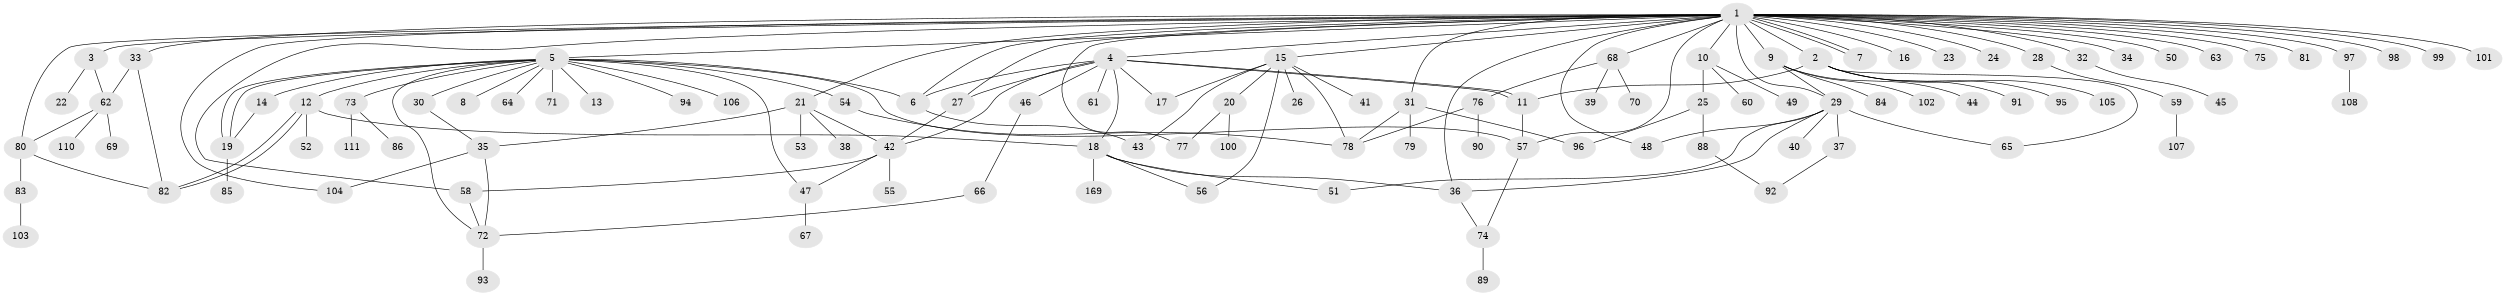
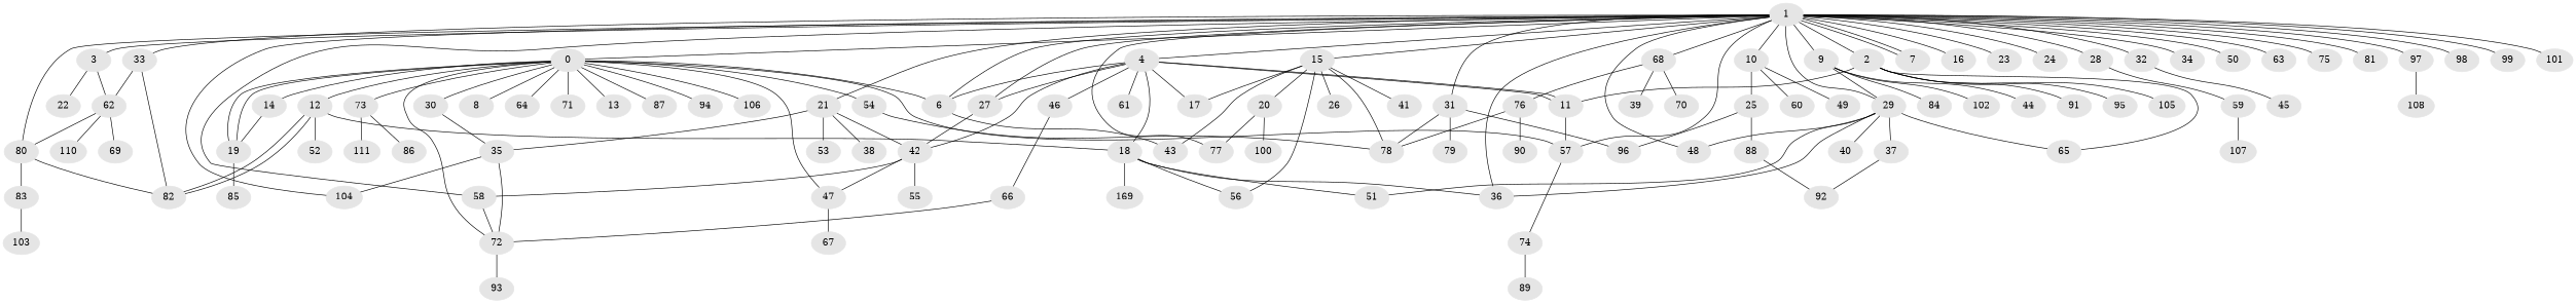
  graph {
    node [color=gray90 style=filled]
    1
    2
    3
    4
-   5
+   5 [label=0]
    6
    7
    9
    10
    15
    16
    21
    23
    24
    27
    28
    29
    31
    32
    33
    34
    36
    48
    50
    57
    58
    63
    68
    75
    77
    80
    81
    97
    98
    99
    101
    104
    11
    65
    91
    95
    105
    22
    62
    17
    42
    46
    61
    18
    8
    12
    13
    14
    19
    30
    47
    54
    64
    71
    72
    73
+   87
    94
    106
    43
    44
    84
    102
    25
    49
    60
    20
    26
    41
    56
    78
    35
    38
    53
    59
    51
    37
    40
    96
    79
    45
    82
    74
    39
    70
    76
    83
    108
    69
    110
    55
    66
    52
    85
    67
    93
    86
    111
    88
    n105 [label=169]
    100
    92
    107
    89
    90
    103
    1 -- 2
    1 -- 3
    1 -- 4
    1 -- 5
    1 -- 6
    1 -- 7
    1 -- 7
    1 -- 9
    1 -- 10
    1 -- 15
    1 -- 16
    1 -- 21
    1 -- 23
    1 -- 24
    1 -- 27
    1 -- 28
    1 -- 29
    1 -- 31
    1 -- 32
    1 -- 33
    1 -- 34
    1 -- 36
    1 -- 48
    1 -- 50
    1 -- 57
    1 -- 58
    1 -- 63
    1 -- 68
    1 -- 75
    1 -- 77
    1 -- 80
    1 -- 81
    1 -- 97
    1 -- 98
    1 -- 99
    1 -- 101
    1 -- 104
    2 -- 11
    2 -- 65
    2 -- 91
    2 -- 95
    2 -- 105
    3 -- 22
    3 -- 62
    4 -- 6
    4 -- 27
    4 -- 11
    4 -- 11
    4 -- 17
    4 -- 42
    4 -- 46
    4 -- 61
    4 -- 18
    5 -- 6
    5 -- 57
    5 -- 8
    5 -- 12
    5 -- 13
    5 -- 14
    5 -- 19
    5 -- 19
    5 -- 30
    5 -- 47
    5 -- 54
    5 -- 64
    5 -- 71
    5 -- 72
    5 -- 73
+   5 -- 87
    5 -- 94
    5 -- 106
    6 -- 43
    9 -- 29
    9 -- 44
    9 -- 84
    9 -- 102
    10 -- 25
    10 -- 49
    10 -- 60
    15 -- 17
    15 -- 43
    15 -- 20
    15 -- 26
    15 -- 41
    15 -- 56
    15 -- 78
    21 -- 42
    21 -- 35
    21 -- 38
    21 -- 53
    27 -- 42
    28 -- 59
    29 -- 36
    29 -- 48
    29 -- 65
    29 -- 51
    29 -- 37
    29 -- 40
    31 -- 78
    31 -- 96
    31 -- 79
    32 -- 45
    33 -- 62
    33 -- 82
-   36 -- 74
    57 -- 74
    58 -- 72
    68 -- 39
    68 -- 70
    68 -- 76
    80 -- 82
    80 -- 83
    97 -- 108
    11 -- 57
    62 -- 80
    62 -- 69
    62 -- 110
    42 -- 58
    42 -- 47
    42 -- 55
    46 -- 66
    18 -- 36
    18 -- 56
    18 -- 51
    18 -- n105
    12 -- 18
    12 -- 82
    12 -- 82
    12 -- 52
    14 -- 19
    19 -- 85
    30 -- 35
    47 -- 67
    54 -- 78
    72 -- 93
    73 -- 86
    73 -- 111
    25 -- 96
    25 -- 88
    20 -- 77
    20 -- 100
    35 -- 104
    35 -- 72
    59 -- 107
    37 -- 92
    74 -- 89
    76 -- 78
    76 -- 90
    83 -- 103
    66 -- 72
    88 -- 92
  }
